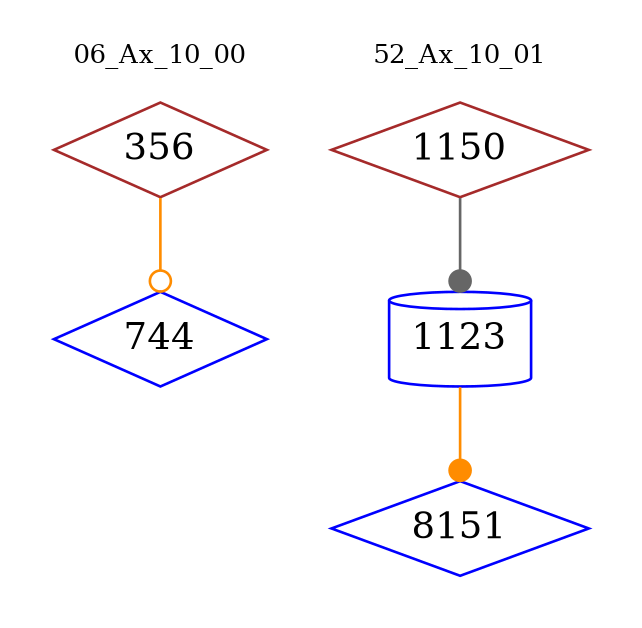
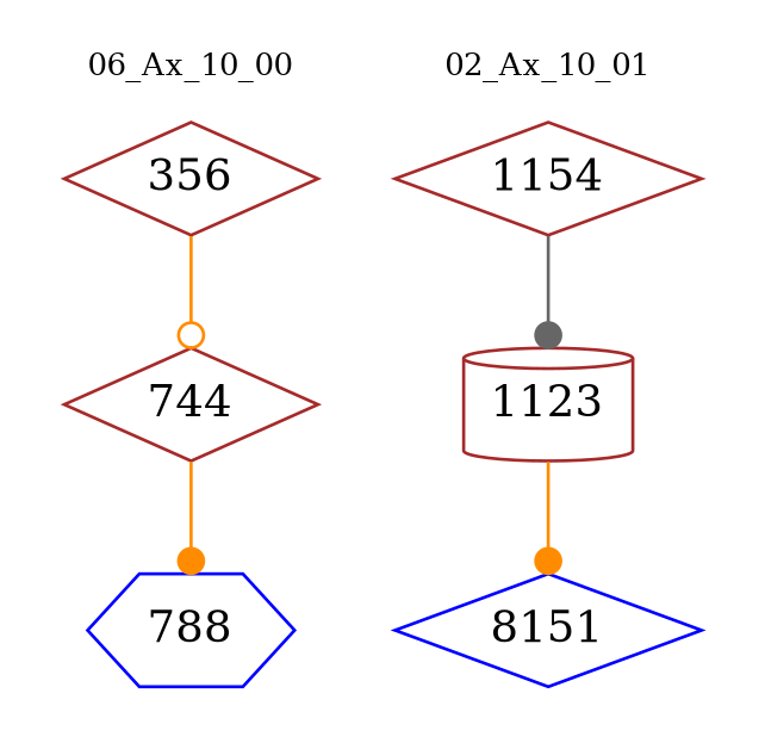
  digraph {
    node [color=brown shape=diamond]
    edge [arrowhead=dot color=darkorange]
    n1 [label=356]
-   n2 [color=blue label=744]
-   n4 [label=1150]
-   n5 [color=blue label=1123 shape=cylinder]
+   n2 [label=744]
+   n3 [color=blue label=788 shape=hexagon]
+   n4 [label=1154]
+   n5 [label=1123 shape=cylinder]
    n6 [color=blue label=8151]
    subgraph cluster_1 {
      color=white
      fontsize=10
      label="06_Ax_10_00"
      n1
      n2
+     n3
    }
    subgraph cluster_2 {
      color=white
      fontsize=10
-     label="52_Ax_10_01"
+     label="02_Ax_10_01"
      n4
      n5
      n6
    }
    n1 -> n2 [arrowhead=odot]
+   n2 -> n3
    n4 -> n5 [color=gray40]
    n5 -> n6
  }
